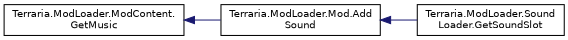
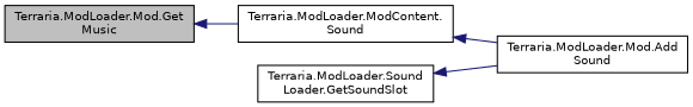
  digraph {
    rankdir=LR
    node [color=black fillcolor=white fontname=Helvetica fontsize=10 shape=record style=filled]
    edge [color=midnightblue dir=back fontname=Helvetica fontsize=10 labelfontname=Helvetica labelfontsize=10 style=solid]
-   n2 [height=0.2 label="Terraria.ModLoader.ModContent.\lGetMusic" width=0.4]
+   n1 [fillcolor=grey75 fontcolor=black height=0.2 label="Terraria.ModLoader.Mod.Get\lMusic" width=0.4]
+   n2 [height=0.2 label="Terraria.ModLoader.ModContent.\lSound" width=0.4]
    n3 [height=0.2 label="Terraria.ModLoader.Mod.Add\lSound" width=0.4]
    n4 [height=0.2 label="Terraria.ModLoader.Sound\lLoader.GetSoundSlot" width=0.4]
+   n1 -> n2
    n2 -> n3
-   n3 -> n4
+   n4 -> n3
  }
